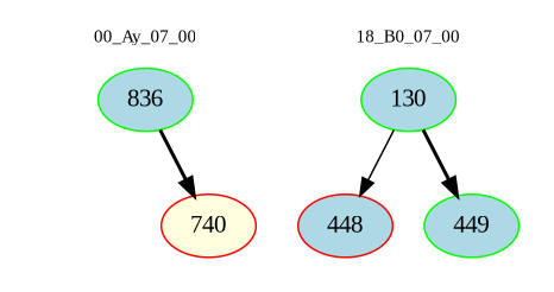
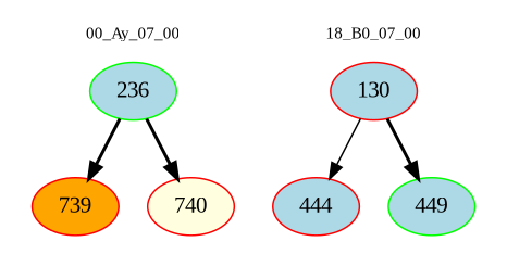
  digraph {
    fontname="Liberation Serif"
    node [color=green fillcolor=lightblue fontname="Liberation Serif" style=filled]
    edge [color=black fontname="Liberation Serif" style=bold]
-   n1 [label=836]
+   n1 [label=236]
+   n2 [color=red fillcolor=orange label=739]
    n3 [color=red fillcolor=lightyellow label=740]
-   n4 [label=130]
-   n5 [color=red label=448]
+   n4 [color=red label=130]
+   n5 [color=red label=444]
    n6 [label=449]
    subgraph cluster_1 {
      color=white
      fontsize=10
      label="00_Ay_07_00"
      n1
+     n2
      n3
    }
    subgraph cluster_2 {
      color=white
      fontsize=10
      label="18_B0_07_00"
      n4
      n5
      n6
    }
+   n1 -> n2
    n1 -> n3
    n4 -> n5 [style=solid]
    n4 -> n6
  }
